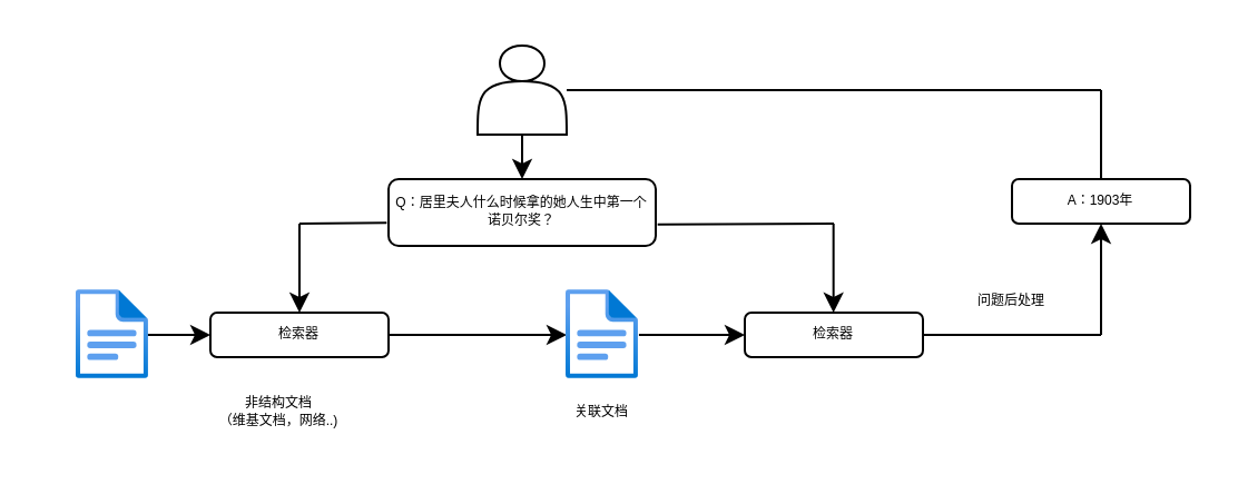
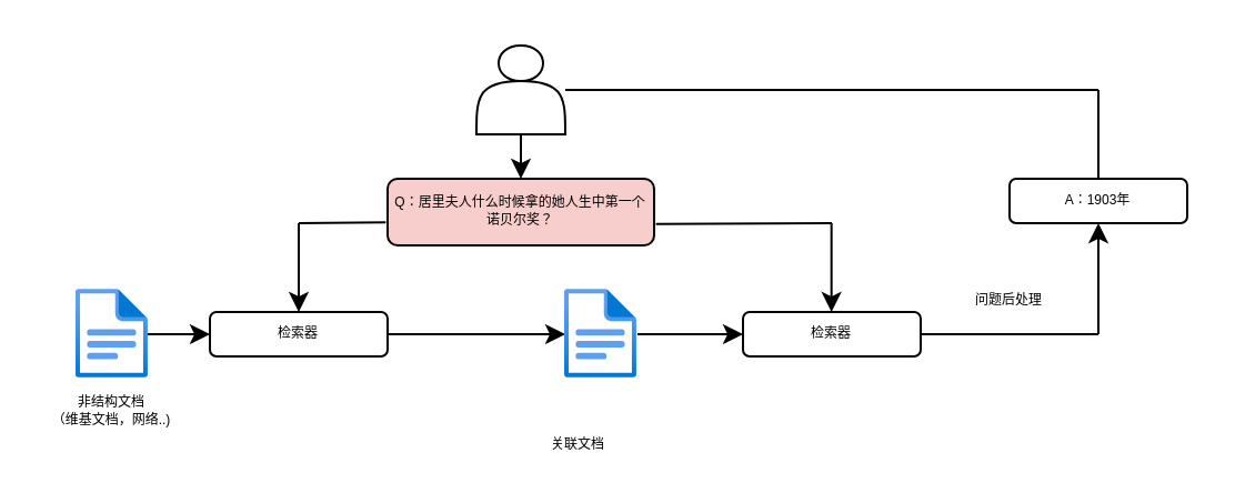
  <mxCell id="0" />
  <mxCell id="1" parent="0" />
  <mxCell id="2" value="" style="shape=actor;whiteSpace=wrap;html=1;" vertex="1" parent="1"><mxGeometry x="214" y="20" width="40" height="40" as="geometry" /></mxCell>
  <mxCell id="3" value="" style="endArrow=classic;html=1;exitX=0.5;exitY=1;exitDx=0;exitDy=0;" edge="1" parent="1" source="2"><mxGeometry width="50" height="50" relative="1" as="geometry"><mxPoint x="324" y="190" as="sourcePoint" /><mxPoint x="234" y="80" as="targetPoint" /></mxGeometry></mxCell>
- <mxCell id="4" value="Q：居里夫人什么时候拿的她人生中第一个诺贝尔奖？" style="rounded=1;whiteSpace=wrap;html=1;fontSize=6;" vertex="1" parent="1"><mxGeometry x="174" y="80" width="120" height="30" as="geometry" /></mxCell>
+ <mxCell id="4" value="Q：居里夫人什么时候拿的她人生中第一个诺贝尔奖？" style="rounded=1;whiteSpace=wrap;html=1;fontSize=6;fillColor=#f8cecc;" vertex="1" parent="1"><mxGeometry x="174" y="80" width="120" height="30" as="geometry" /></mxCell>
  <mxCell id="5" value="" style="endArrow=none;html=1;fontSize=6;entryX=-0.007;entryY=0.656;entryDx=0;entryDy=0;entryPerimeter=0;" edge="1" parent="1" target="4"><mxGeometry width="50" height="50" relative="1" as="geometry"><mxPoint x="134" y="100" as="sourcePoint" /><mxPoint x="164" y="90" as="targetPoint" /></mxGeometry></mxCell>
  <mxCell id="6" value="" style="endArrow=classic;html=1;fontSize=6;" edge="1" parent="1"><mxGeometry width="50" height="50" relative="1" as="geometry"><mxPoint x="134" y="100" as="sourcePoint" /><mxPoint x="134" y="140" as="targetPoint" /></mxGeometry></mxCell>
  <mxCell id="7" value="检索器" style="rounded=1;whiteSpace=wrap;html=1;fontSize=6;" vertex="1" parent="1"><mxGeometry x="94" y="140" width="80" height="20" as="geometry" /></mxCell>
  <mxCell id="8" value="" style="endArrow=classic;html=1;fontSize=6;entryX=0;entryY=0.5;entryDx=0;entryDy=0;" edge="1" parent="1" target="7"><mxGeometry width="50" height="50" relative="1" as="geometry"><mxPoint x="64" y="150" as="sourcePoint" /><mxPoint x="184" y="200" as="targetPoint" /></mxGeometry></mxCell>
  <mxCell id="9" value="" style="aspect=fixed;html=1;points=[];align=center;image;fontSize=12;image=img/lib/azure2/general/File.svg;" vertex="1" parent="1"><mxGeometry x="34" y="130" width="32.46" height="40" as="geometry" /></mxCell>
- <mxCell id="10" value="非结构文档&lt;br&gt;（维基文档，网络..)" style="text;html=1;strokeColor=none;fillColor=none;align=center;verticalAlign=middle;whiteSpace=wrap;rounded=0;fontSize=6;" vertex="1" parent="1"><mxGeometry x="95" y="170" width="60" height="30" as="geometry" /></mxCell>
+ <mxCell id="10" value="非结构文档&lt;br&gt;（维基文档，网络..)" style="text;html=1;strokeColor=none;fillColor=none;align=center;verticalAlign=middle;whiteSpace=wrap;rounded=0;fontSize=6;" vertex="1" parent="1"><mxGeometry x="20" y="170" width="60" height="30" as="geometry" /></mxCell>
  <mxCell id="11" value="" style="endArrow=classic;html=1;fontSize=6;exitX=1;exitY=0.5;exitDx=0;exitDy=0;" edge="1" parent="1" source="7"><mxGeometry width="50" height="50" relative="1" as="geometry"><mxPoint x="304" y="200" as="sourcePoint" /><mxPoint x="254" y="150" as="targetPoint" /></mxGeometry></mxCell>
  <mxCell id="12" value="" style="edgeStyle=none;html=1;fontSize=6;" edge="1" parent="1" source="13" target="15"><mxGeometry relative="1" as="geometry" /></mxCell>
  <mxCell id="13" value="" style="aspect=fixed;html=1;points=[];align=center;image;fontSize=12;image=img/lib/azure2/general/File.svg;" vertex="1" parent="1"><mxGeometry x="254" y="130" width="32.46" height="40" as="geometry" /></mxCell>
- <mxCell id="14" value="关联文档" style="text;html=1;strokeColor=none;fillColor=none;align=center;verticalAlign=middle;whiteSpace=wrap;rounded=0;fontSize=6;" vertex="1" parent="1"><mxGeometry x="240.23" y="170" width="60" height="30" as="geometry" /></mxCell>
+ <mxCell id="14" value="关联文档" style="text;html=1;strokeColor=none;fillColor=none;align=center;verticalAlign=middle;whiteSpace=wrap;rounded=0;fontSize=6;" vertex="1" parent="1"><mxGeometry x="230.23" y="185" width="60" height="30" as="geometry" /></mxCell>
  <mxCell id="15" value="检索器" style="rounded=1;whiteSpace=wrap;html=1;fontSize=6;" vertex="1" parent="1"><mxGeometry x="334" y="140" width="80" height="20" as="geometry" /></mxCell>
  <mxCell id="16" value="" style="endArrow=none;html=1;fontSize=6;" edge="1" parent="1"><mxGeometry width="50" height="50" relative="1" as="geometry"><mxPoint x="294.84" y="100.32" as="sourcePoint" /><mxPoint x="374" y="100" as="targetPoint" /></mxGeometry></mxCell>
  <mxCell id="17" value="" style="endArrow=classic;html=1;fontSize=6;" edge="1" parent="1"><mxGeometry width="50" height="50" relative="1" as="geometry"><mxPoint x="373.83" y="100" as="sourcePoint" /><mxPoint x="373.83" y="140" as="targetPoint" /></mxGeometry></mxCell>
  <mxCell id="18" value="" style="endArrow=none;html=1;fontSize=6;exitX=1;exitY=0.5;exitDx=0;exitDy=0;" edge="1" parent="1" source="15"><mxGeometry width="50" height="50" relative="1" as="geometry"><mxPoint x="424" y="140" as="sourcePoint" /><mxPoint x="494" y="150" as="targetPoint" /></mxGeometry></mxCell>
  <mxCell id="19" value="问题后处理" style="text;html=1;strokeColor=none;fillColor=none;align=center;verticalAlign=middle;whiteSpace=wrap;rounded=0;fontSize=6;" vertex="1" parent="1"><mxGeometry x="414" y="120" width="80" height="30" as="geometry" /></mxCell>
  <mxCell id="20" value="" style="endArrow=classic;html=1;fontSize=6;" edge="1" parent="1"><mxGeometry width="50" height="50" relative="1" as="geometry"><mxPoint x="494" y="150" as="sourcePoint" /><mxPoint x="494" y="100" as="targetPoint" /></mxGeometry></mxCell>
  <mxCell id="21" value="A：1903年" style="rounded=1;whiteSpace=wrap;html=1;fontSize=6;" vertex="1" parent="1"><mxGeometry x="454" y="80" width="80" height="20" as="geometry" /></mxCell>
  <mxCell id="22" value="" style="endArrow=none;html=1;fontSize=6;" edge="1" parent="1" source="2"><mxGeometry width="50" height="50" relative="1" as="geometry"><mxPoint x="344" y="70" as="sourcePoint" /><mxPoint x="494" y="40" as="targetPoint" /></mxGeometry></mxCell>
  <mxCell id="23" value="" style="endArrow=none;html=1;fontSize=6;exitX=0.5;exitY=0;exitDx=0;exitDy=0;" edge="1" parent="1" source="21"><mxGeometry width="50" height="50" relative="1" as="geometry"><mxPoint x="544" y="100" as="sourcePoint" /><mxPoint x="494" y="40" as="targetPoint" /></mxGeometry></mxCell>
